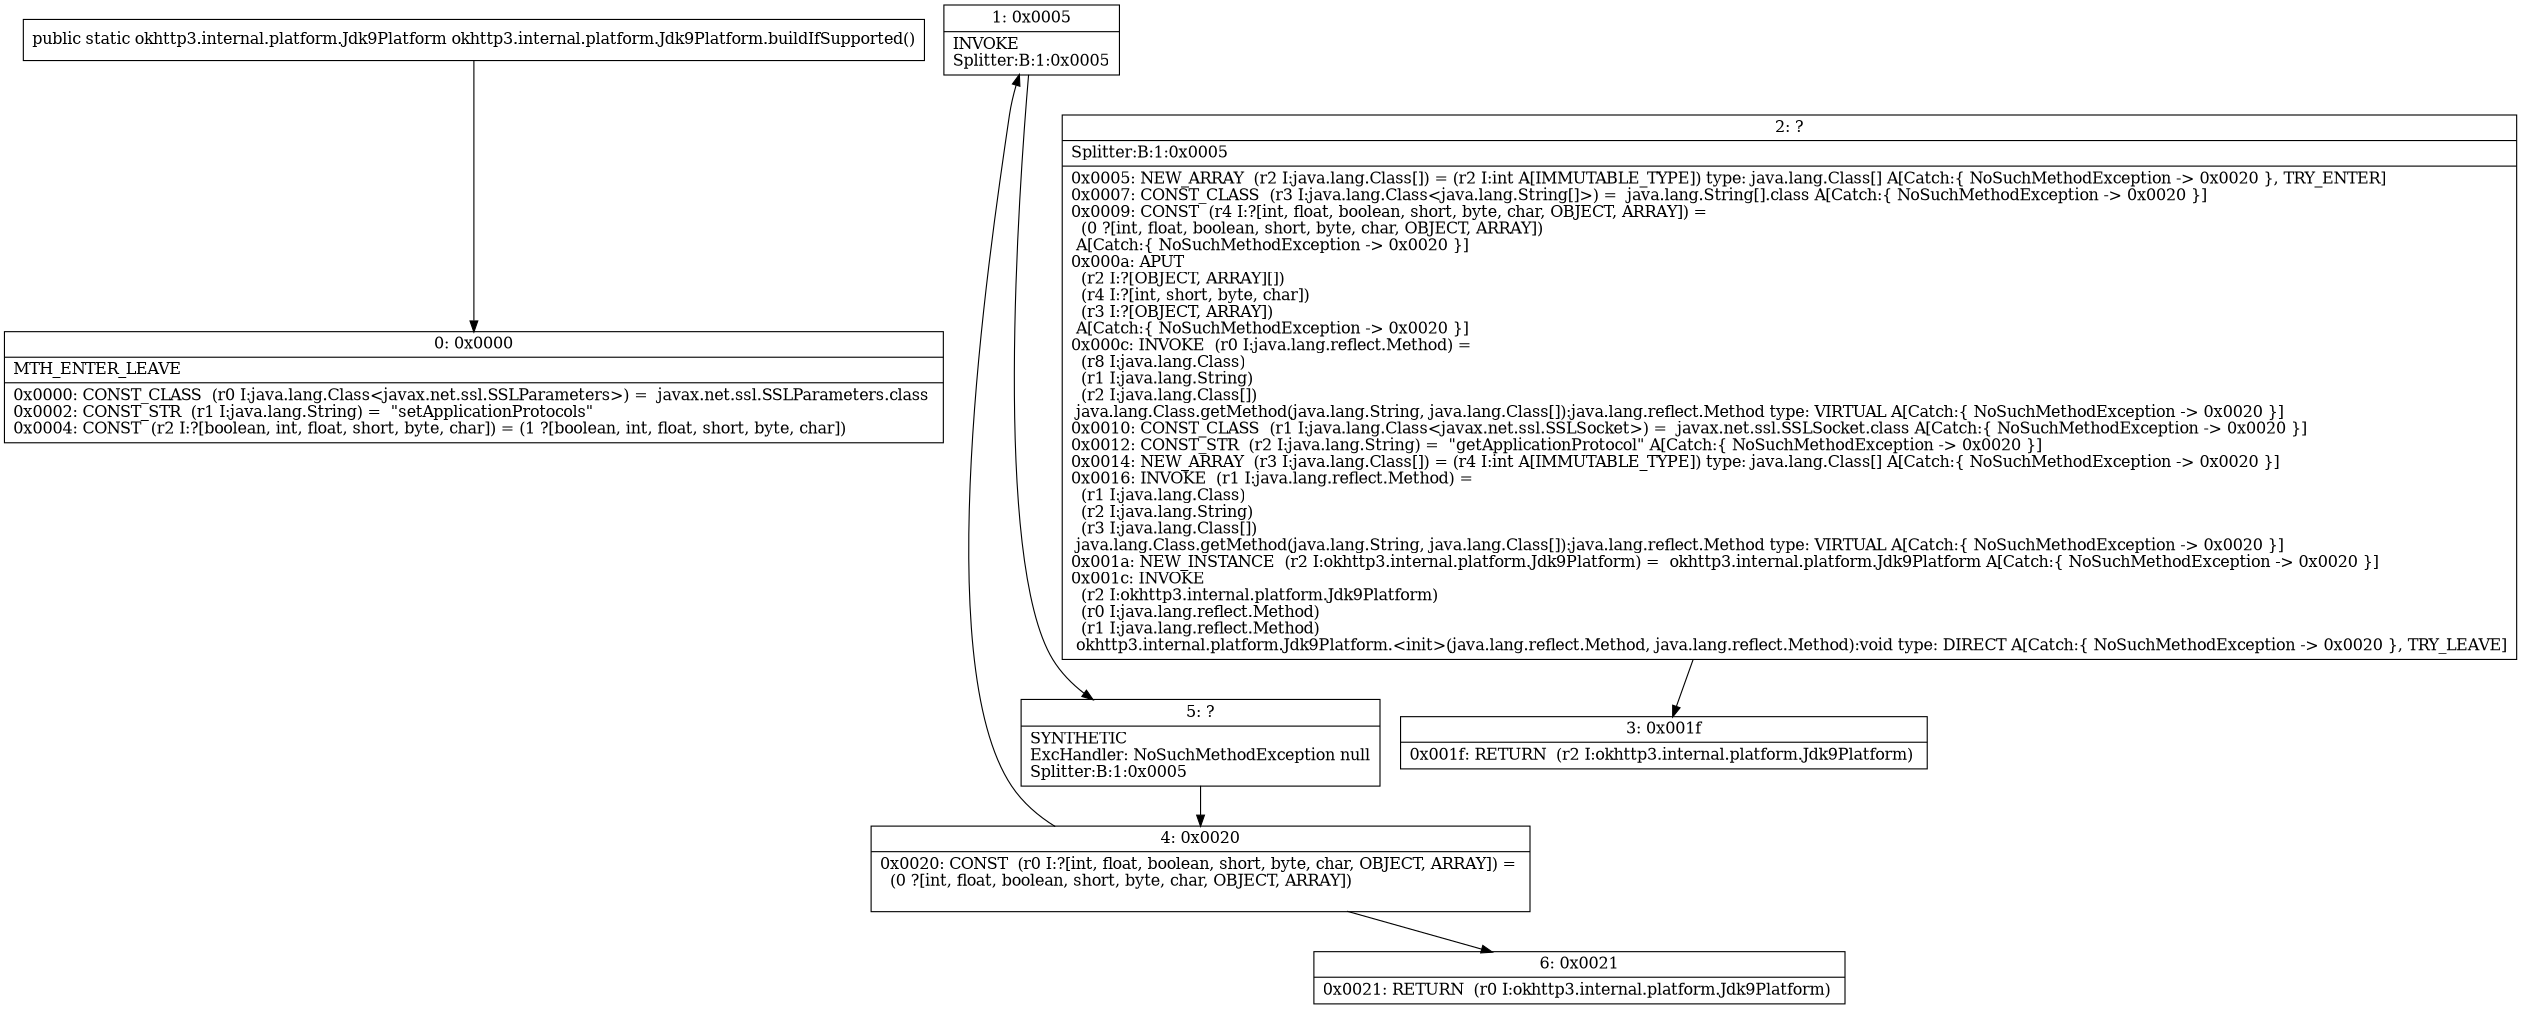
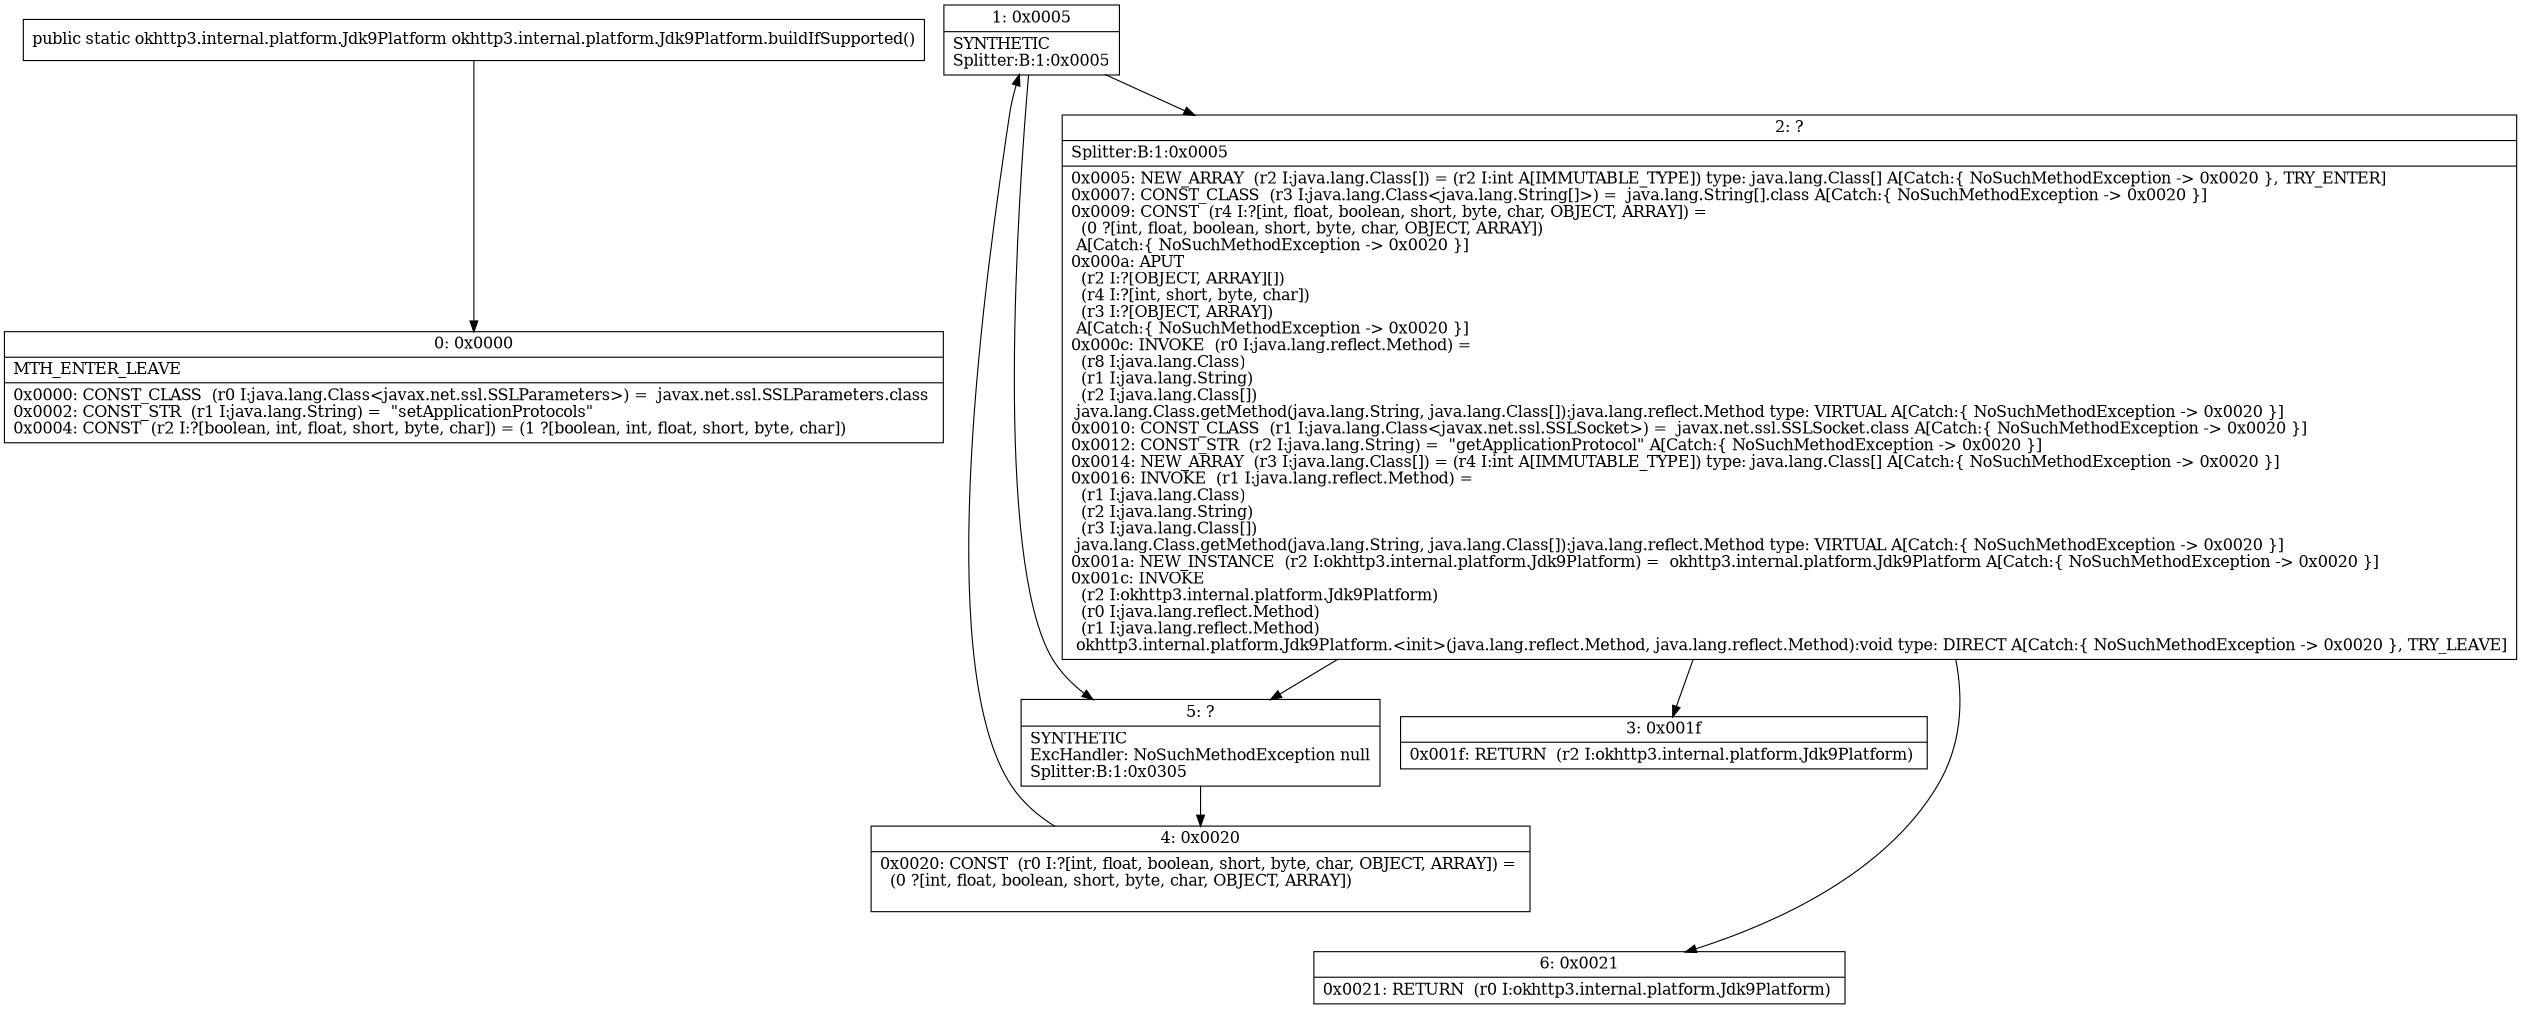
  digraph {
    node [shape=record]
    n1 [label="{0\:\ 0x0000|MTH_ENTER_LEAVE\l|0x0000: CONST_CLASS  (r0 I:java.lang.Class\<javax.net.ssl.SSLParameters\>) =  javax.net.ssl.SSLParameters.class \l0x0002: CONST_STR  (r1 I:java.lang.String) =  \"setApplicationProtocols\" \l0x0004: CONST  (r2 I:?[boolean, int, float, short, byte, char]) = (1 ?[boolean, int, float, short, byte, char]) \l}"]
-   n2 [label="{1\:\ 0x0005|INVOKE\lSplitter:B:1:0x0005\l}"]
+   n2 [label="{1\:\ 0x0005|SYNTHETIC\lSplitter:B:1:0x0005\l}"]
    n3 [label="{2\:\ ?|Splitter:B:1:0x0005\l|0x0005: NEW_ARRAY  (r2 I:java.lang.Class[]) = (r2 I:int A[IMMUTABLE_TYPE]) type: java.lang.Class[] A[Catch:\{ NoSuchMethodException \-\> 0x0020 \}, TRY_ENTER]\l0x0007: CONST_CLASS  (r3 I:java.lang.Class\<java.lang.String[]\>) =  java.lang.String[].class A[Catch:\{ NoSuchMethodException \-\> 0x0020 \}]\l0x0009: CONST  (r4 I:?[int, float, boolean, short, byte, char, OBJECT, ARRAY]) = \l  (0 ?[int, float, boolean, short, byte, char, OBJECT, ARRAY])\l A[Catch:\{ NoSuchMethodException \-\> 0x0020 \}]\l0x000a: APUT  \l  (r2 I:?[OBJECT, ARRAY][])\l  (r4 I:?[int, short, byte, char])\l  (r3 I:?[OBJECT, ARRAY])\l A[Catch:\{ NoSuchMethodException \-\> 0x0020 \}]\l0x000c: INVOKE  (r0 I:java.lang.reflect.Method) = \l  (r8 I:java.lang.Class)\l  (r1 I:java.lang.String)\l  (r2 I:java.lang.Class[])\l java.lang.Class.getMethod(java.lang.String, java.lang.Class[]):java.lang.reflect.Method type: VIRTUAL A[Catch:\{ NoSuchMethodException \-\> 0x0020 \}]\l0x0010: CONST_CLASS  (r1 I:java.lang.Class\<javax.net.ssl.SSLSocket\>) =  javax.net.ssl.SSLSocket.class A[Catch:\{ NoSuchMethodException \-\> 0x0020 \}]\l0x0012: CONST_STR  (r2 I:java.lang.String) =  \"getApplicationProtocol\" A[Catch:\{ NoSuchMethodException \-\> 0x0020 \}]\l0x0014: NEW_ARRAY  (r3 I:java.lang.Class[]) = (r4 I:int A[IMMUTABLE_TYPE]) type: java.lang.Class[] A[Catch:\{ NoSuchMethodException \-\> 0x0020 \}]\l0x0016: INVOKE  (r1 I:java.lang.reflect.Method) = \l  (r1 I:java.lang.Class)\l  (r2 I:java.lang.String)\l  (r3 I:java.lang.Class[])\l java.lang.Class.getMethod(java.lang.String, java.lang.Class[]):java.lang.reflect.Method type: VIRTUAL A[Catch:\{ NoSuchMethodException \-\> 0x0020 \}]\l0x001a: NEW_INSTANCE  (r2 I:okhttp3.internal.platform.Jdk9Platform) =  okhttp3.internal.platform.Jdk9Platform A[Catch:\{ NoSuchMethodException \-\> 0x0020 \}]\l0x001c: INVOKE  \l  (r2 I:okhttp3.internal.platform.Jdk9Platform)\l  (r0 I:java.lang.reflect.Method)\l  (r1 I:java.lang.reflect.Method)\l okhttp3.internal.platform.Jdk9Platform.\<init\>(java.lang.reflect.Method, java.lang.reflect.Method):void type: DIRECT A[Catch:\{ NoSuchMethodException \-\> 0x0020 \}, TRY_LEAVE]\l}"]
-   n4 [label="{5\:\ ?|SYNTHETIC\lExcHandler: NoSuchMethodException null\lSplitter:B:1:0x0005\l}"]
+   n4 [label="{5\:\ ?|SYNTHETIC\lExcHandler: NoSuchMethodException null\lSplitter:B:1:0x0305\l}"]
    n5 [label="{3\:\ 0x001f|0x001f: RETURN  (r2 I:okhttp3.internal.platform.Jdk9Platform) \l}"]
    n6 [label="{4\:\ 0x0020|0x0020: CONST  (r0 I:?[int, float, boolean, short, byte, char, OBJECT, ARRAY]) = \l  (0 ?[int, float, boolean, short, byte, char, OBJECT, ARRAY])\l \l}"]
    n7 [label="{6\:\ 0x0021|0x0021: RETURN  (r0 I:okhttp3.internal.platform.Jdk9Platform) \l}"]
    n8 [label="{public static okhttp3.internal.platform.Jdk9Platform okhttp3.internal.platform.Jdk9Platform.buildIfSupported() }"]
+   n2 -> n3
    n2 -> n4
+   n3 -> n4
    n3 -> n5
    n4 -> n6
    n6 -> n2
-   n6 -> n7
+   n3 -> n7
    n8 -> n1
  }
